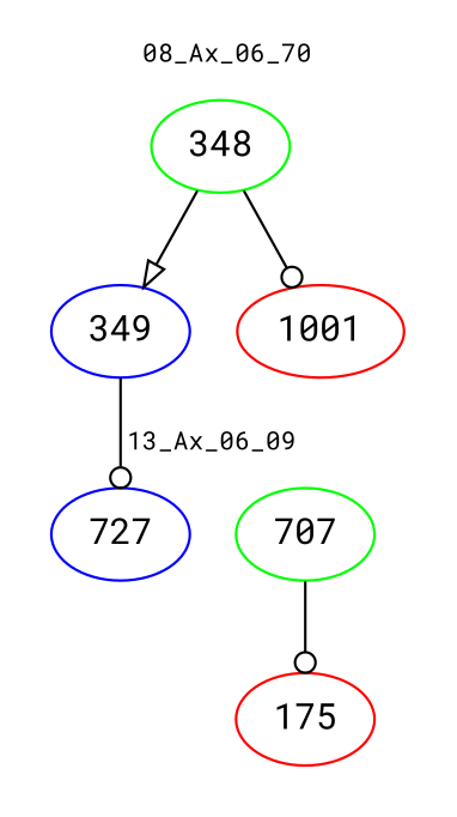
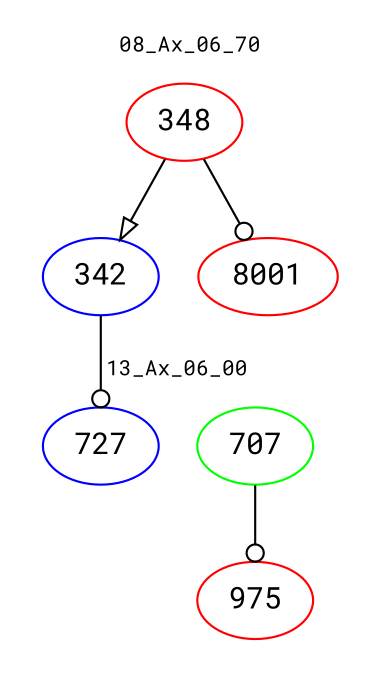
  digraph {
    fontname="Roboto Mono"
    node [color=green fontname="Roboto Mono"]
    edge [arrowhead=odot color=black fontname="Roboto Mono"]
    n1 [label=707]
    n2 [color=blue label=727]
-   n3 [color=red label=175]
-   n4 [label=348]
-   n5 [color=blue label=349]
-   n6 [color=red label=1001]
+   n3 [color=red label=975]
+   n4 [color=red label=348]
+   n5 [color=blue label=342]
+   n6 [color=red label=8001]
    subgraph cluster_1 {
      color=white
      fontsize=10
-     label="13_Ax_06_09"
+     label="13_Ax_06_00"
      n1
      n2
      n3
    }
    subgraph cluster_2 {
      color=white
      fontsize=10
      label="08_Ax_06_70"
      n4
      n5
      n6
    }
    n1 -> n3
    n4 -> n5 [arrowhead=onormal]
    n4 -> n6
    n5 -> n2
  }
